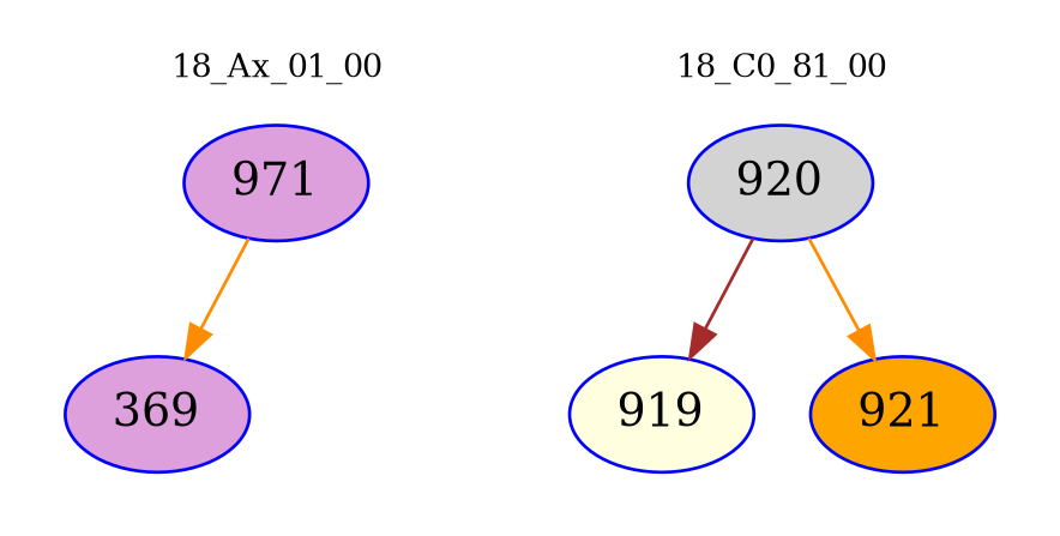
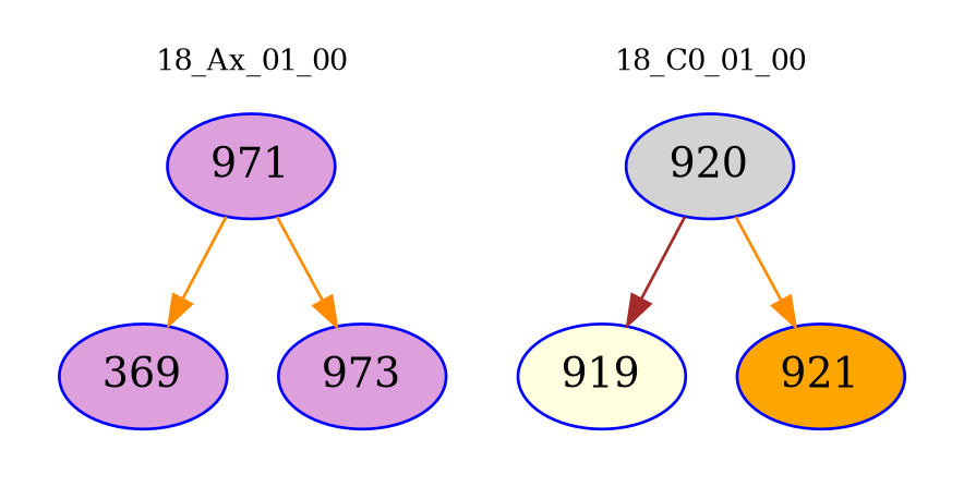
  digraph {
    node [color=blue fillcolor=plum style=filled]
    edge [color=darkorange]
    n1 [label=971]
    n2 [label=369]
+   n3 [label=973]
    n4 [fillcolor=lightgrey label=920]
    n5 [fillcolor=lightyellow label=919]
    n6 [fillcolor=orange label=921]
    subgraph cluster_1 {
      color=white
      fontsize=10
      label="18_Ax_01_00"
      n1
      n2
+     n3
    }
    subgraph cluster_2 {
      color=white
      fontsize=10
-     label="18_C0_81_00"
+     label="18_C0_01_00"
      n4
      n5
      n6
    }
    n1 -> n2
+   n1 -> n3
    n4 -> n5 [color=brown]
    n4 -> n6
  }
